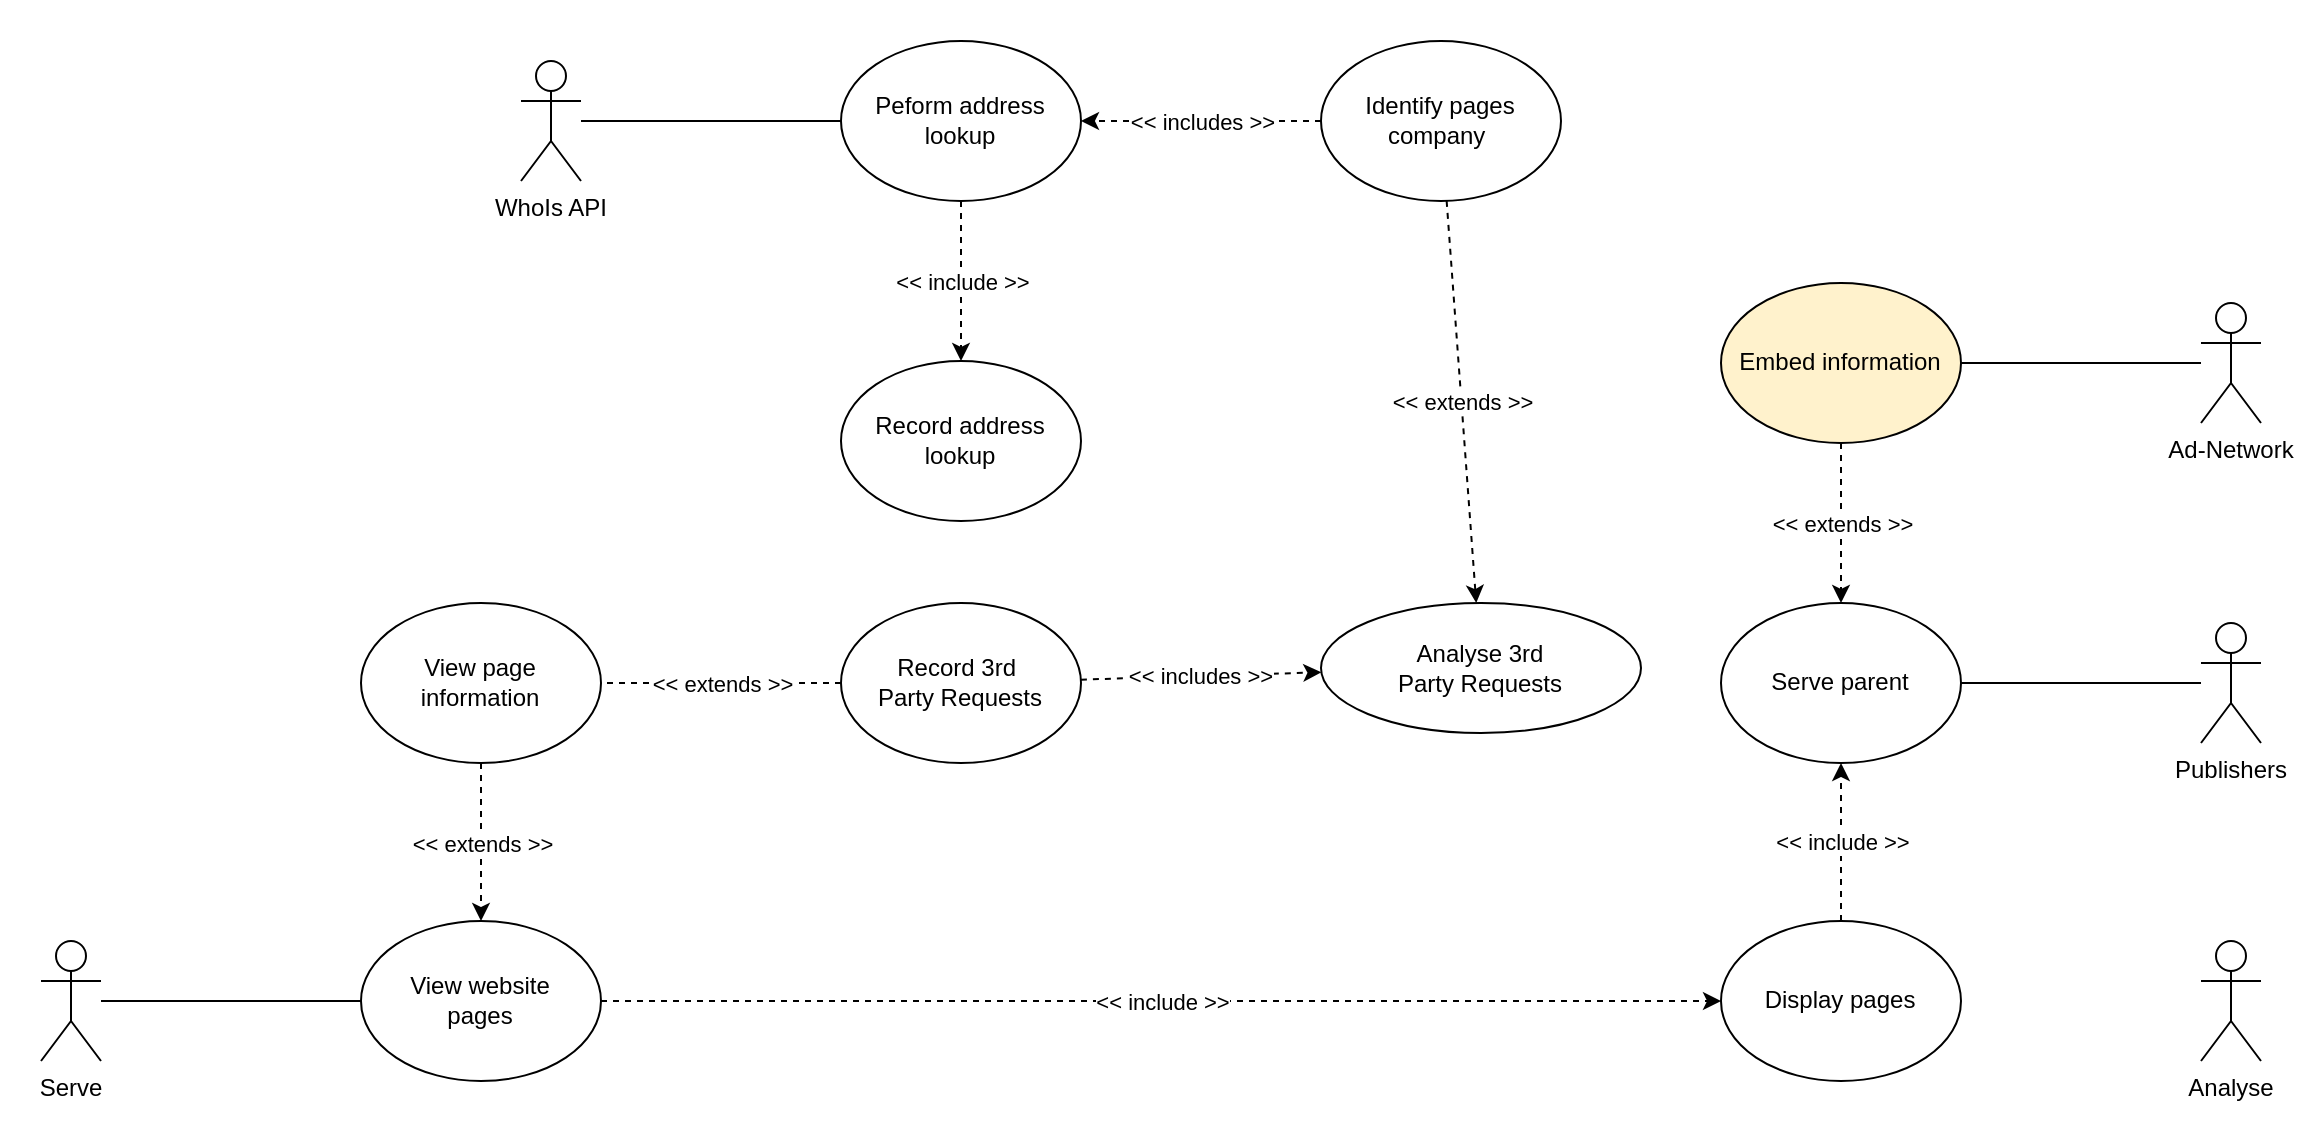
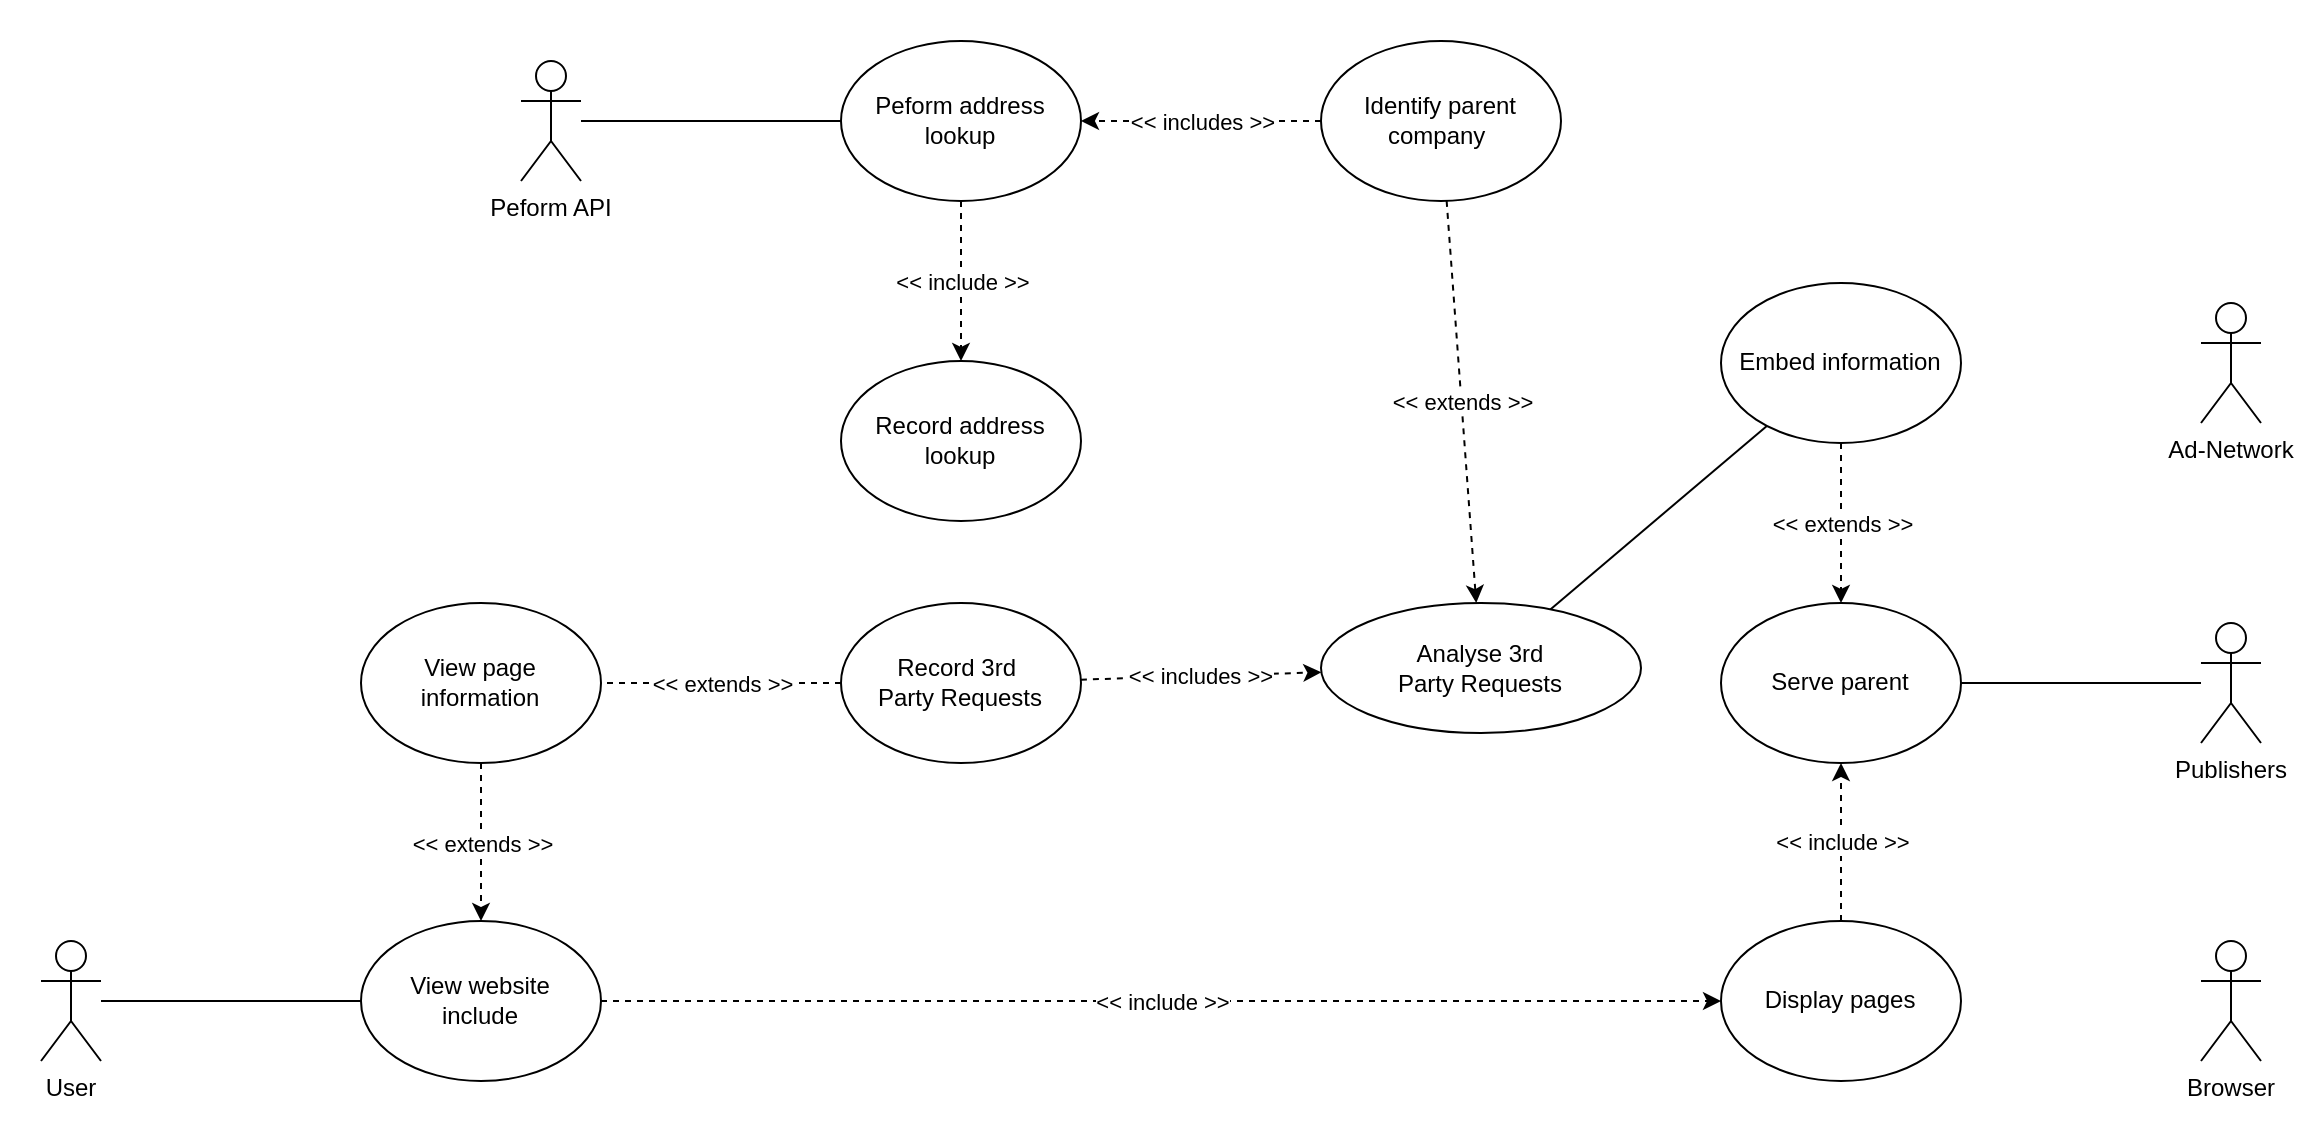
  <mxCell id="0" />
  <mxCell id="1" parent="0" />
- <mxCell id="2" value="Serve" style="shape=umlActor;verticalLabelPosition=bottom;verticalAlign=top;html=1;outlineConnect=0;" vertex="1" parent="1"><mxGeometry x="20" y="470" width="30" height="60" as="geometry" /></mxCell>
- <mxCell id="3" value="Analyse" style="shape=umlActor;verticalLabelPosition=bottom;verticalAlign=top;html=1;outlineConnect=0;" vertex="1" parent="1"><mxGeometry x="1100" y="470" width="30" height="60" as="geometry" /></mxCell>
+ <mxCell id="2" value="User" style="shape=umlActor;verticalLabelPosition=bottom;verticalAlign=top;html=1;outlineConnect=0;" vertex="1" parent="1"><mxGeometry x="20" y="470" width="30" height="60" as="geometry" /></mxCell>
+ <mxCell id="3" value="Browser" style="shape=umlActor;verticalLabelPosition=bottom;verticalAlign=top;html=1;outlineConnect=0;" vertex="1" parent="1"><mxGeometry x="1100" y="470" width="30" height="60" as="geometry" /></mxCell>
  <mxCell id="4" value="Publishers" style="shape=umlActor;verticalLabelPosition=bottom;verticalAlign=top;html=1;outlineConnect=0;" vertex="1" parent="1"><mxGeometry x="1100" y="311" width="30" height="60" as="geometry" /></mxCell>
  <mxCell id="5" value="Ad-Network&lt;br&gt;" style="shape=umlActor;verticalLabelPosition=bottom;verticalAlign=top;html=1;outlineConnect=0;" vertex="1" parent="1"><mxGeometry x="1100" y="151" width="30" height="60" as="geometry" /></mxCell>
  <mxCell id="6" value="" style="endArrow=none;html=1;" edge="1" parent="1" source="2" target="7"><mxGeometry width="50" height="50" relative="1" as="geometry"><mxPoint x="150" y="410" as="sourcePoint" /><mxPoint x="200" y="360" as="targetPoint" /></mxGeometry></mxCell>
- <mxCell id="7" value="View website&lt;br&gt;pages" style="ellipse;whiteSpace=wrap;html=1;" vertex="1" parent="1"><mxGeometry x="180" y="460" width="120" height="80" as="geometry" /></mxCell>
+ <mxCell id="7" value="View website&lt;br&gt;include" style="ellipse;whiteSpace=wrap;html=1;" vertex="1" parent="1"><mxGeometry x="180" y="460" width="120" height="80" as="geometry" /></mxCell>
  <mxCell id="8" value="Display pages" style="ellipse;whiteSpace=wrap;html=1;" vertex="1" parent="1"><mxGeometry x="860" y="460" width="120" height="80" as="geometry" /></mxCell>
  <mxCell id="9" value="Serve parent" style="ellipse;whiteSpace=wrap;html=1;" vertex="1" parent="1"><mxGeometry x="860" y="301" width="120" height="80" as="geometry" /></mxCell>
  <mxCell id="10" value="" style="endArrow=classic;html=1;dashed=1;" edge="1" parent="1" source="7" target="8"><mxGeometry relative="1" as="geometry"><mxPoint x="240" y="670" as="sourcePoint" /><mxPoint x="360" y="670" as="targetPoint" /></mxGeometry></mxCell>
  <mxCell id="11" value="&amp;lt;&amp;lt; include &amp;gt;&amp;gt;" style="edgeLabel;resizable=0;html=1;align=center;verticalAlign=middle;" connectable="0" vertex="1" parent="10"><mxGeometry relative="1" as="geometry" /></mxCell>
  <mxCell id="12" value="" style="endArrow=classic;html=1;dashed=1;" edge="1" parent="1" source="8" target="9"><mxGeometry relative="1" as="geometry"><mxPoint x="750" y="670" as="sourcePoint" /><mxPoint x="870" y="670" as="targetPoint" /></mxGeometry></mxCell>
  <mxCell id="13" value="&amp;lt;&amp;lt; include &amp;gt;&amp;gt;" style="edgeLabel;resizable=0;html=1;align=center;verticalAlign=middle;" connectable="0" vertex="1" parent="12"><mxGeometry relative="1" as="geometry" /></mxCell>
  <mxCell id="14" value="" style="endArrow=none;html=1;" edge="1" parent="1" source="9" target="4"><mxGeometry width="50" height="50" relative="1" as="geometry"><mxPoint x="830" y="640" as="sourcePoint" /><mxPoint x="880" y="590" as="targetPoint" /></mxGeometry></mxCell>
- <mxCell id="15" value="Embed information" style="ellipse;whiteSpace=wrap;html=1;fillColor=#fff2cc;" vertex="1" parent="1"><mxGeometry x="860" y="141" width="120" height="80" as="geometry" /></mxCell>
+ <mxCell id="15" value="Embed information" style="ellipse;whiteSpace=wrap;html=1;" vertex="1" parent="1"><mxGeometry x="860" y="141" width="120" height="80" as="geometry" /></mxCell>
  <mxCell id="16" value="" style="endArrow=classic;html=1;dashed=1;" edge="1" parent="1" source="15" target="9"><mxGeometry relative="1" as="geometry"><mxPoint x="930" y="481" as="sourcePoint" /><mxPoint x="930" y="400" as="targetPoint" /></mxGeometry></mxCell>
  <mxCell id="17" value="&amp;lt;&amp;lt; extends &amp;gt;&amp;gt;" style="edgeLabel;resizable=0;html=1;align=center;verticalAlign=middle;" connectable="0" vertex="1" parent="16"><mxGeometry relative="1" as="geometry" /></mxCell>
- <mxCell id="18" value="" style="endArrow=none;html=1;" edge="1" parent="1" source="15" target="5"><mxGeometry width="50" height="50" relative="1" as="geometry"><mxPoint x="990" y="360" as="sourcePoint" /><mxPoint x="1110" y="360.923" as="targetPoint" /></mxGeometry></mxCell>
+ <mxCell id="18" value="" style="endArrow=none;html=1;" edge="1" parent="1" source="15" target="23"><mxGeometry width="50" height="50" relative="1" as="geometry"><mxPoint x="990" y="360" as="sourcePoint" /><mxPoint x="1110" y="360.923" as="targetPoint" /></mxGeometry></mxCell>
  <mxCell id="19" value="View page information" style="ellipse;whiteSpace=wrap;html=1;" vertex="1" parent="1"><mxGeometry x="180" y="301" width="120" height="80" as="geometry" /></mxCell>
  <mxCell id="20" value="" style="endArrow=classic;html=1;dashed=1;" edge="1" parent="1" source="19" target="7"><mxGeometry relative="1" as="geometry"><mxPoint x="310" y="520" as="sourcePoint" /><mxPoint x="670" y="520.875" as="targetPoint" /></mxGeometry></mxCell>
  <mxCell id="21" value="&amp;lt;&amp;lt; extends &amp;gt;&amp;gt;" style="edgeLabel;resizable=0;html=1;align=center;verticalAlign=middle;" connectable="0" vertex="1" parent="20"><mxGeometry relative="1" as="geometry" /></mxCell>
  <mxCell id="22" value="Record 3rd&amp;nbsp;&lt;br&gt;Party Requests" style="ellipse;whiteSpace=wrap;html=1;" vertex="1" parent="1"><mxGeometry x="420" y="301" width="120" height="80" as="geometry" /></mxCell>
  <mxCell id="23" value="Analyse 3rd&lt;br&gt;Party Requests" style="ellipse;whiteSpace=wrap;html=1;" vertex="1" parent="1"><mxGeometry x="660" y="301" width="160" height="65" as="geometry" /></mxCell>
  <mxCell id="24" value="" style="endArrow=classic;html=1;dashed=1;" edge="1" parent="1" source="22" target="23"><mxGeometry relative="1" as="geometry"><mxPoint x="439.835" y="163.022" as="sourcePoint" /><mxPoint x="482.132" y="77.971" as="targetPoint" /></mxGeometry></mxCell>
  <mxCell id="25" value="&amp;lt;&amp;lt; includes &amp;gt;&amp;gt;" style="edgeLabel;resizable=0;html=1;align=center;verticalAlign=middle;" connectable="0" vertex="1" parent="24"><mxGeometry relative="1" as="geometry" /></mxCell>
  <mxCell id="26" value="" style="endArrow=none;html=1;dashed=1;" edge="1" parent="1" source="22" target="19"><mxGeometry relative="1" as="geometry"><mxPoint x="206.818" y="239.396" as="sourcePoint" /><mxPoint x="243.2" y="322.6" as="targetPoint" /></mxGeometry></mxCell>
  <mxCell id="27" value="&amp;lt;&amp;lt; extends &amp;gt;&amp;gt;" style="edgeLabel;resizable=0;html=1;align=center;verticalAlign=middle;" connectable="0" vertex="1" parent="26"><mxGeometry relative="1" as="geometry" /></mxCell>
- <mxCell id="28" value="Identify pages company&amp;nbsp;" style="ellipse;whiteSpace=wrap;html=1;" vertex="1" parent="1"><mxGeometry x="660" y="20" width="120" height="80" as="geometry" /></mxCell>
+ <mxCell id="28" value="Identify parent company&amp;nbsp;" style="ellipse;whiteSpace=wrap;html=1;" vertex="1" parent="1"><mxGeometry x="660" y="20" width="120" height="80" as="geometry" /></mxCell>
  <mxCell id="29" value="" style="endArrow=classic;html=1;dashed=1;" edge="1" parent="1" source="28" target="23"><mxGeometry relative="1" as="geometry"><mxPoint x="1080" y="77" as="sourcePoint" /><mxPoint x="1132" y="-90" as="targetPoint" /></mxGeometry></mxCell>
  <mxCell id="30" value="&amp;lt;&amp;lt; extends &amp;gt;&amp;gt;" style="edgeLabel;resizable=0;html=1;align=center;verticalAlign=middle;" connectable="0" vertex="1" parent="29"><mxGeometry relative="1" as="geometry" /></mxCell>
- <mxCell id="31" value="WhoIs API" style="shape=umlActor;verticalLabelPosition=bottom;verticalAlign=top;html=1;outlineConnect=0;" vertex="1" parent="1"><mxGeometry x="260" y="30" width="30" height="60" as="geometry" /></mxCell>
+ <mxCell id="31" value="Peform API" style="shape=umlActor;verticalLabelPosition=bottom;verticalAlign=top;html=1;outlineConnect=0;" vertex="1" parent="1"><mxGeometry x="260" y="30" width="30" height="60" as="geometry" /></mxCell>
  <mxCell id="32" value="Peform address lookup" style="ellipse;whiteSpace=wrap;html=1;" vertex="1" parent="1"><mxGeometry x="420" y="20" width="120" height="80" as="geometry" /></mxCell>
  <mxCell id="33" value="" style="endArrow=none;html=1;" edge="1" parent="1" source="31" target="32"><mxGeometry width="50" height="50" relative="1" as="geometry"><mxPoint x="300" y="230" as="sourcePoint" /><mxPoint x="420" y="230" as="targetPoint" /></mxGeometry></mxCell>
  <mxCell id="34" value="Record address&lt;br&gt;lookup" style="ellipse;whiteSpace=wrap;html=1;" vertex="1" parent="1"><mxGeometry x="420" y="180" width="120" height="80" as="geometry" /></mxCell>
  <mxCell id="35" value="" style="endArrow=classic;html=1;dashed=1;" edge="1" parent="1" source="32" target="34"><mxGeometry relative="1" as="geometry"><mxPoint x="697.031" y="316.58" as="sourcePoint" /><mxPoint x="643.282" y="262.282" as="targetPoint" /></mxGeometry></mxCell>
  <mxCell id="36" value="&amp;lt;&amp;lt; include &amp;gt;&amp;gt;" style="edgeLabel;resizable=0;html=1;align=center;verticalAlign=middle;" connectable="0" vertex="1" parent="35"><mxGeometry relative="1" as="geometry" /></mxCell>
  <mxCell id="37" value="" style="endArrow=classic;html=1;dashed=1;" edge="1" parent="1" source="28" target="32"><mxGeometry relative="1" as="geometry"><mxPoint x="550" y="149" as="sourcePoint" /><mxPoint x="670" y="149" as="targetPoint" /></mxGeometry></mxCell>
  <mxCell id="38" value="&amp;lt;&amp;lt; includes &amp;gt;&amp;gt;" style="edgeLabel;resizable=0;html=1;align=center;verticalAlign=middle;" connectable="0" vertex="1" parent="37"><mxGeometry relative="1" as="geometry" /></mxCell>
